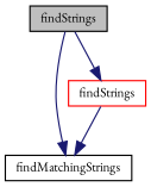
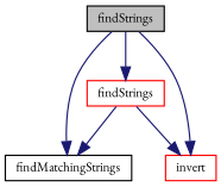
  digraph {
    rankdir=TB
    fontname="EB Garamond"
    node [color=black fontname="EB Garamond" fontsize=10 shape=record]
    edge [color=midnightblue fontname="EB Garamond" fontsize=10 labelfontname=Helvetica labelfontsize=10 style=solid]
    n1 [fillcolor=grey75 fontcolor=black height=0.2 label=findStrings style=filled width=0.4]
    n2 [height=0.2 label=findMatchingStrings width=0.4]
    n3 [color=red height=0.2 label=findStrings width=0.4]
+   n4 [color=red height=0.2 label=invert width=0.4]
    n1 -> n2
    n1 -> n3
+   n1 -> n4
    n3 -> n2
+   n3 -> n4
  }
